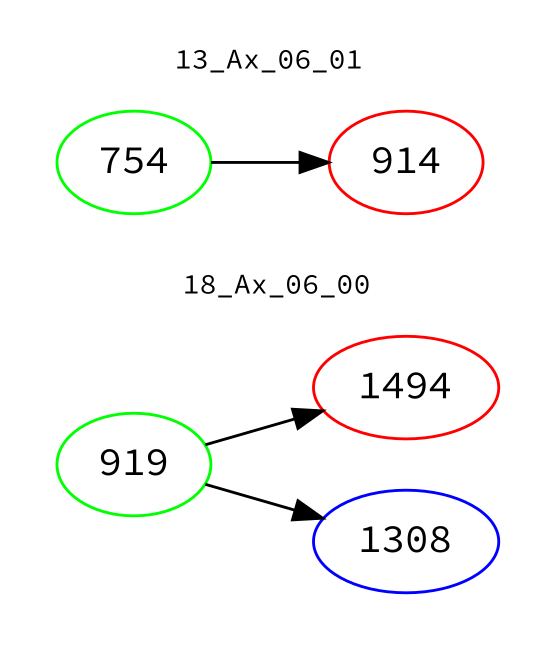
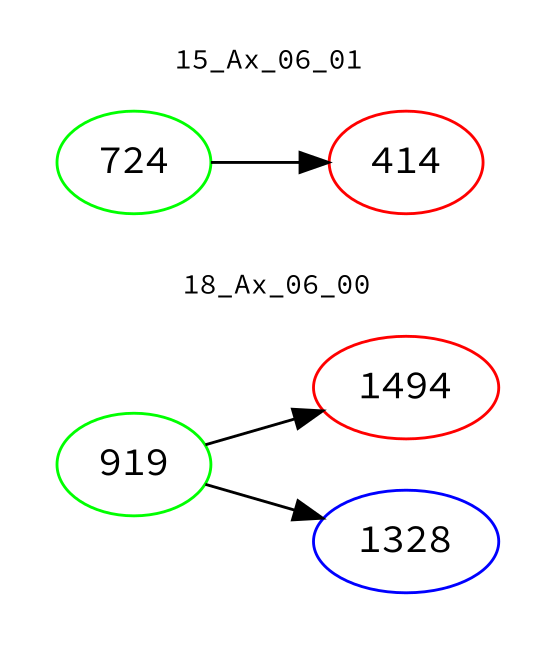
  digraph {
    fontname="Source Code Pro"
    rankdir=LR
    node [color=green fontname="Source Code Pro"]
    edge [color=black fontname="Source Code Pro"]
    n1 [label=919]
-   n2 [color=blue label=1308]
+   n2 [color=blue label=1328]
    n3 [color=red label=1494]
-   n4 [label=754]
-   n5 [color=red label=914]
+   n4 [label=724]
+   n5 [color=red label=414]
    subgraph cluster_1 {
      color=white
      fontsize=10
      label="18_Ax_06_00"
      n1
      n2
      n3
    }
    subgraph cluster_2 {
      color=white
      fontsize=10
-     label="13_Ax_06_01"
+     label="15_Ax_06_01"
      n4
      n5
    }
    n1 -> n2
    n1 -> n3
    n4 -> n5
  }
